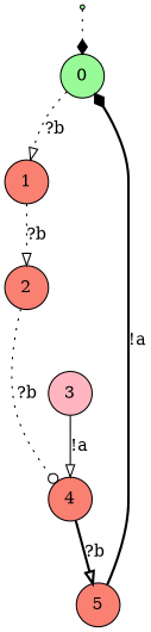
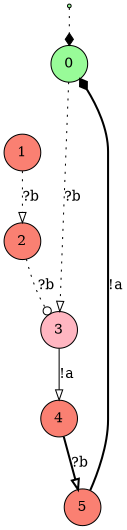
  digraph {
    node [fillcolor=salmon shape=circle style=filled]
    edge [arrowhead=onormal style=dotted]
    ENTRY [fillcolor=palegreen shape=point]
    0 [fillcolor=palegreen]
    1
    2
    3 [fillcolor=lightpink]
    4
    5
    ENTRY -> 0 [arrowhead=diamond]
-   0 -> 1 [label="?b"]
+   0 -> 3 [label="?b"]
    1 -> 2 [label="?b"]
-   2 -> 4 [arrowhead=odot label="?b"]
+   2 -> 3 [arrowhead=odot label="?b"]
    3 -> 4 [label="!a" style=solid]
    4 -> 5 [label="?b" style=bold]
    5 -> 0 [arrowhead=diamond label="!a" style=bold]
  }
